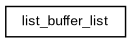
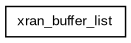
  digraph {
    rankdir=LR
    fontname="Liberation Sans"
-   n1 [color=black fillcolor=white fontname="Liberation Sans" fontsize=10 height=0.2 label=list_buffer_list shape=record style=filled width=0.4]
+   n1 [color=black fillcolor=white fontname="Liberation Sans" fontsize=10 height=0.2 label=xran_buffer_list shape=record style=filled width=0.4]
  }
